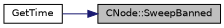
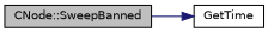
  digraph {
    rankdir=LR
    fontname="DejaVu Sans"
    node [color=black fontname="DejaVu Sans" fontsize=10 shape=record style=filled]
    n1 [fillcolor=grey75 fontcolor=black height=0.2 label="CNode::SweepBanned" width=0.4]
    n2 [fillcolor=white height=0.2 label=GetTime width=0.4]
-   n2 -> n1 [color=midnightblue fontname="DejaVu Sans" fontsize=10 labelfontname=Helvetica labelfontsize=10 style=solid]
+   n1 -> n2 [color=midnightblue fontname="DejaVu Sans" fontsize=10 labelfontname=Helvetica labelfontsize=10 style=solid]
  }
